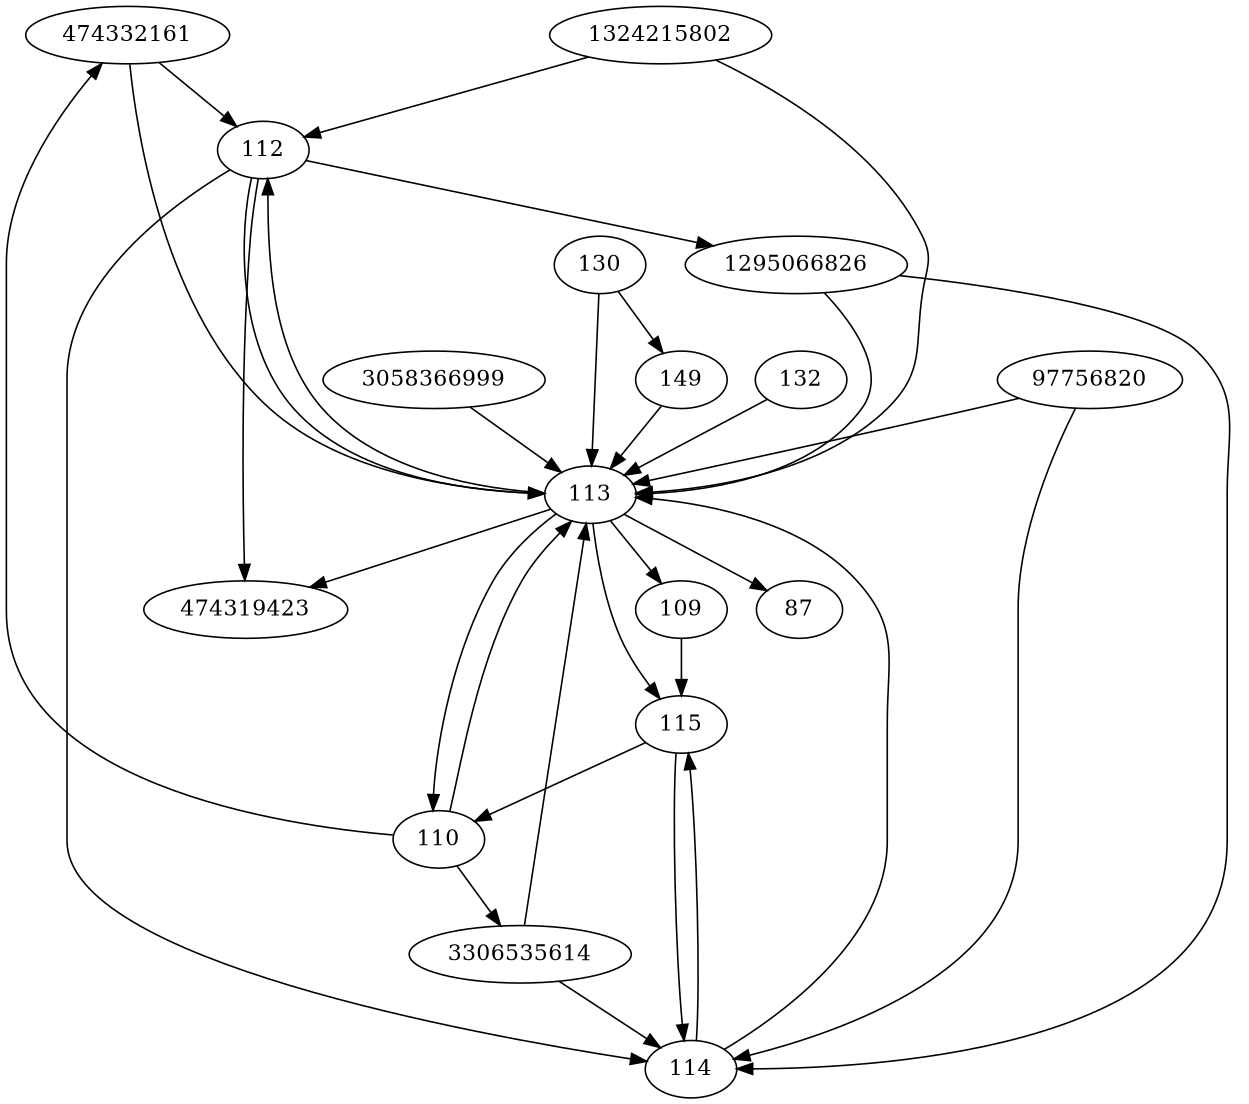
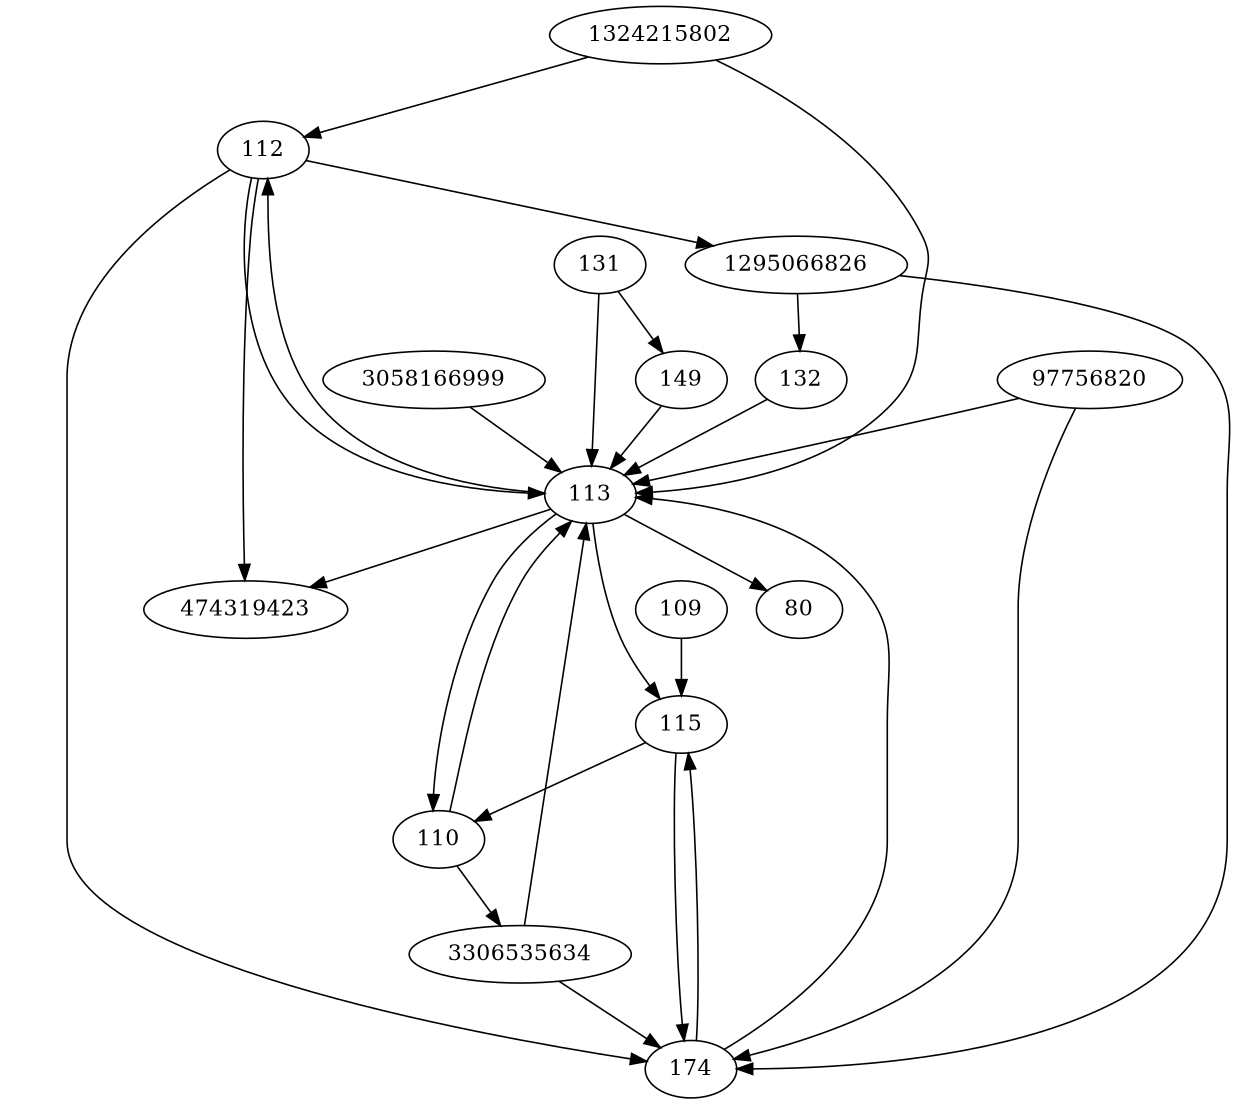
  strict digraph {
-   474332161
    112
    113
    1295066826
-   114
+   114 [label=174]
    474319423
    109
    115
    110
-   87
+   87 [label=80]
    n11 [label=149]
-   130
+   130 [label=131]
    132
-   3306535634 [label=3306535614]
+   3306535634
    97756820
-   3058166999 [label=3058366999]
+   3058166999
    1324215802
-   474332161 -> 112
-   474332161 -> 113
    112 -> 113
    112 -> 1295066826
    112 -> 114
    112 -> 474319423
    113 -> 112
    113 -> 474319423
-   113 -> 109
    113 -> 115
    113 -> 110
    113 -> 87
-   1295066826 -> 113
+   1295066826 -> 132
    1295066826 -> 114
    114 -> 113
    114 -> 115
    109 -> 115
    115 -> 114
    115 -> 110
-   110 -> 474332161
    110 -> 113
    110 -> 3306535634
    n11 -> 113
    130 -> 113
    130 -> n11
    132 -> 113
    3306535634 -> 113
    3306535634 -> 114
    97756820 -> 113
    97756820 -> 114
    3058166999 -> 113
    1324215802 -> 112
    1324215802 -> 113
  }
